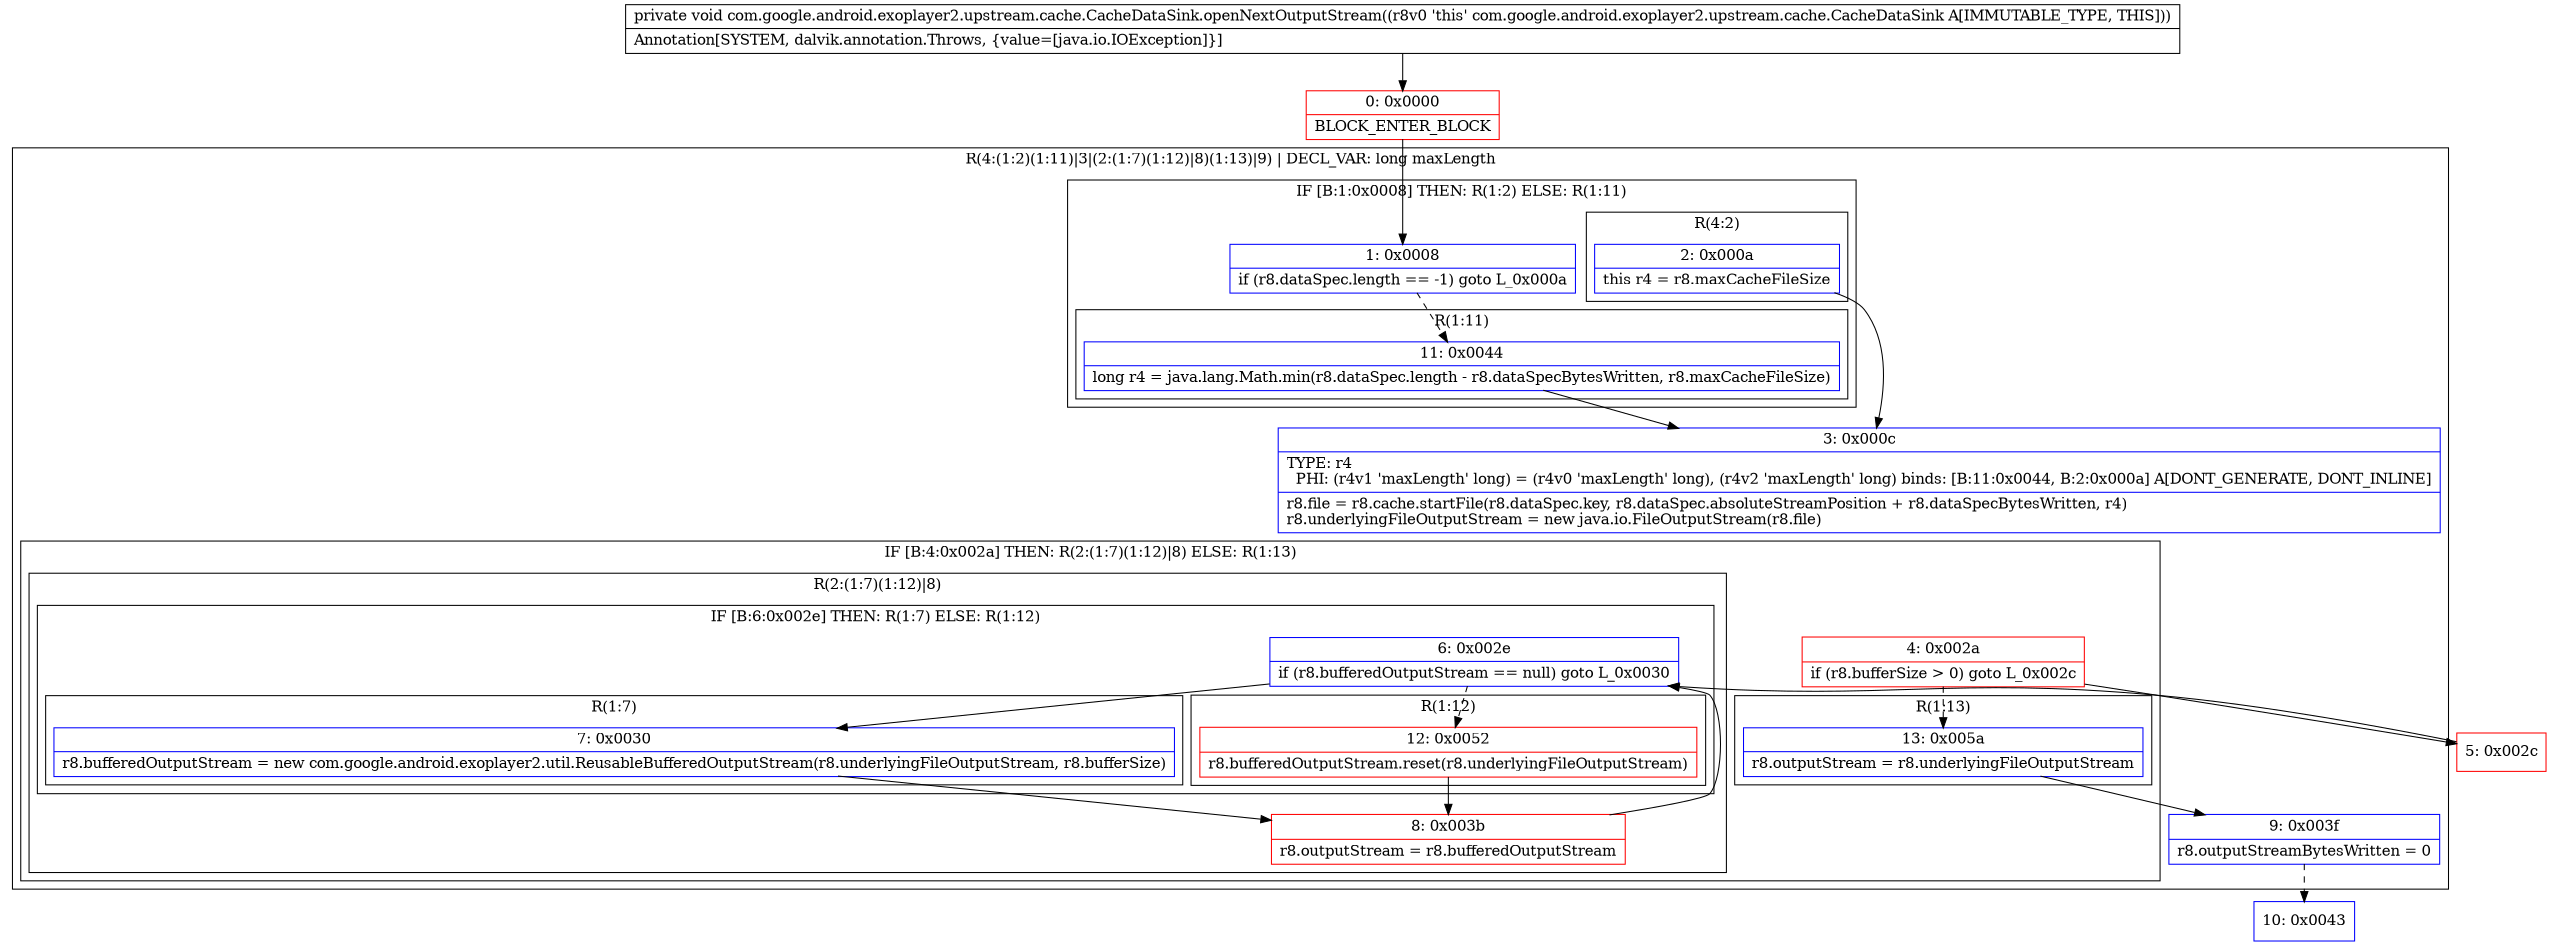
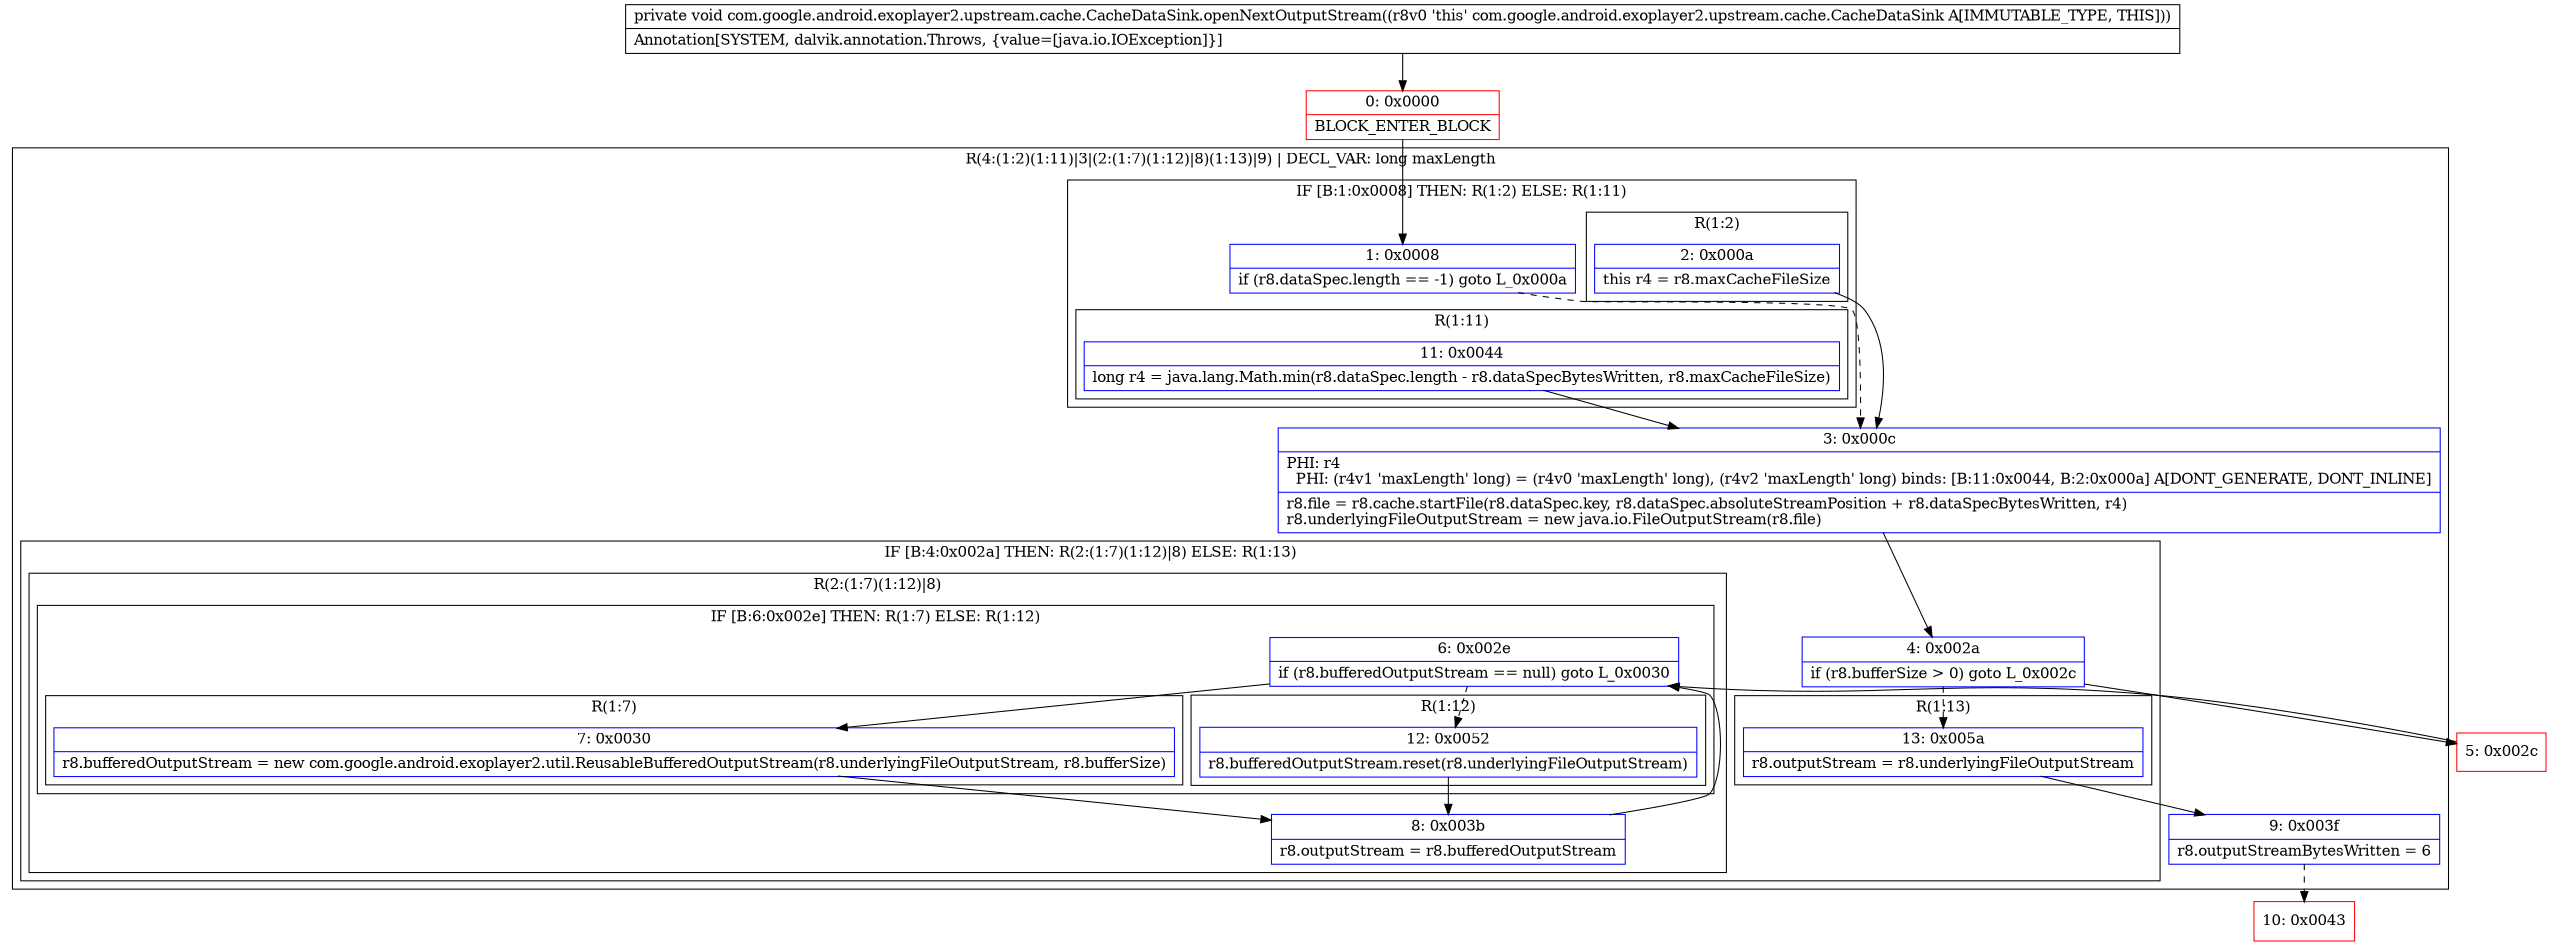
  digraph {
    node [color=blue shape=record]
    n1 [label="{2\:\ 0x000a|this r4 = r8.maxCacheFileSize\l}"]
    n2 [label="{11\:\ 0x0044|long r4 = java.lang.Math.min(r8.dataSpec.length \- r8.dataSpecBytesWritten, r8.maxCacheFileSize)\l}"]
    n3 [label="{1\:\ 0x0008|if (r8.dataSpec.length == \-1) goto L_0x000a\l}"]
    n4 [label="{7\:\ 0x0030|r8.bufferedOutputStream = new com.google.android.exoplayer2.util.ReusableBufferedOutputStream(r8.underlyingFileOutputStream, r8.bufferSize)\l}"]
-   n5 [color=red label="{12\:\ 0x0052|r8.bufferedOutputStream.reset(r8.underlyingFileOutputStream)\l}"]
+   n5 [label="{12\:\ 0x0052|r8.bufferedOutputStream.reset(r8.underlyingFileOutputStream)\l}"]
    n6 [label="{6\:\ 0x002e|if (r8.bufferedOutputStream == null) goto L_0x0030\l}"]
-   n7 [color=red label="{8\:\ 0x003b|r8.outputStream = r8.bufferedOutputStream\l}"]
+   n7 [label="{8\:\ 0x003b|r8.outputStream = r8.bufferedOutputStream\l}"]
    n8 [label="{13\:\ 0x005a|r8.outputStream = r8.underlyingFileOutputStream\l}"]
-   n9 [color=red label="{4\:\ 0x002a|if (r8.bufferSize \> 0) goto L_0x002c\l}"]
-   n10 [label="{3\:\ 0x000c|TYPE: r4 \l  PHI: (r4v1 'maxLength' long) = (r4v0 'maxLength' long), (r4v2 'maxLength' long) binds: [B:11:0x0044, B:2:0x000a] A[DONT_GENERATE, DONT_INLINE]\l|r8.file = r8.cache.startFile(r8.dataSpec.key, r8.dataSpec.absoluteStreamPosition + r8.dataSpecBytesWritten, r4)\lr8.underlyingFileOutputStream = new java.io.FileOutputStream(r8.file)\l}"]
-   n11 [label="{9\:\ 0x003f|r8.outputStreamBytesWritten = 0\l}"]
+   n9 [label="{4\:\ 0x002a|if (r8.bufferSize \> 0) goto L_0x002c\l}"]
+   n10 [label="{3\:\ 0x000c|PHI: r4 \l  PHI: (r4v1 'maxLength' long) = (r4v0 'maxLength' long), (r4v2 'maxLength' long) binds: [B:11:0x0044, B:2:0x000a] A[DONT_GENERATE, DONT_INLINE]\l|r8.file = r8.cache.startFile(r8.dataSpec.key, r8.dataSpec.absoluteStreamPosition + r8.dataSpecBytesWritten, r4)\lr8.underlyingFileOutputStream = new java.io.FileOutputStream(r8.file)\l}"]
+   n11 [label="{9\:\ 0x003f|r8.outputStreamBytesWritten = 6\l}"]
    n12 [color=red label="{5\:\ 0x002c}"]
-   n13 [label="{10\:\ 0x0043}"]
+   n13 [color=red label="{10\:\ 0x0043}"]
    n14 [color=red label="{0\:\ 0x0000|BLOCK_ENTER_BLOCK\l}"]
    n15 [label="{private void com.google.android.exoplayer2.upstream.cache.CacheDataSink.openNextOutputStream((r8v0 'this' com.google.android.exoplayer2.upstream.cache.CacheDataSink A[IMMUTABLE_TYPE, THIS]))  | Annotation[SYSTEM, dalvik.annotation.Throws, \{value=[java.io.IOException]\}]\l}" color=""]
    subgraph cluster_1 {
      label="R(4:(1:2)(1:11)|3|(2:(1:7)(1:12)|8)(1:13)|9) | DECL_VAR: long maxLength\l"
      n10
      n11
      subgraph cluster_2 {
        label="IF [B:1:0x0008] THEN: R(1:2) ELSE: R(1:11)"
        n3
        subgraph cluster_3 {
-         label="R(4:2)"
+         label="R(1:2)"
          n1
        }
        subgraph cluster_4 {
          label="R(1:11)"
          n2
        }
      }
      subgraph cluster_5 {
        label="IF [B:4:0x002a] THEN: R(2:(1:7)(1:12)|8) ELSE: R(1:13)"
        n9
        subgraph cluster_6 {
          label="R(2:(1:7)(1:12)|8)"
          n7
          subgraph cluster_7 {
            label="IF [B:6:0x002e] THEN: R(1:7) ELSE: R(1:12)"
            n6
            subgraph cluster_8 {
              label="R(1:7)"
              n4
            }
            subgraph cluster_9 {
              label="R(1:12)"
              n5
            }
          }
        }
        subgraph cluster_10 {
          label="R(1:13)"
          n8
        }
      }
    }
    n1 -> n10
    n2 -> n10
-   n3 -> n2 [style=dashed]
+   n3 -> n10 [style=dashed]
    n4 -> n7
    n5 -> n7
    n6 -> n4
    n6 -> n5 [style=dashed]
    n7 -> n6
    n8 -> n11
    n9 -> n8 [style=dashed]
    n9 -> n12
+   n10 -> n9
    n11 -> n13 [style=dashed]
    n12 -> n6
    n14 -> n3
    n15 -> n14
  }
